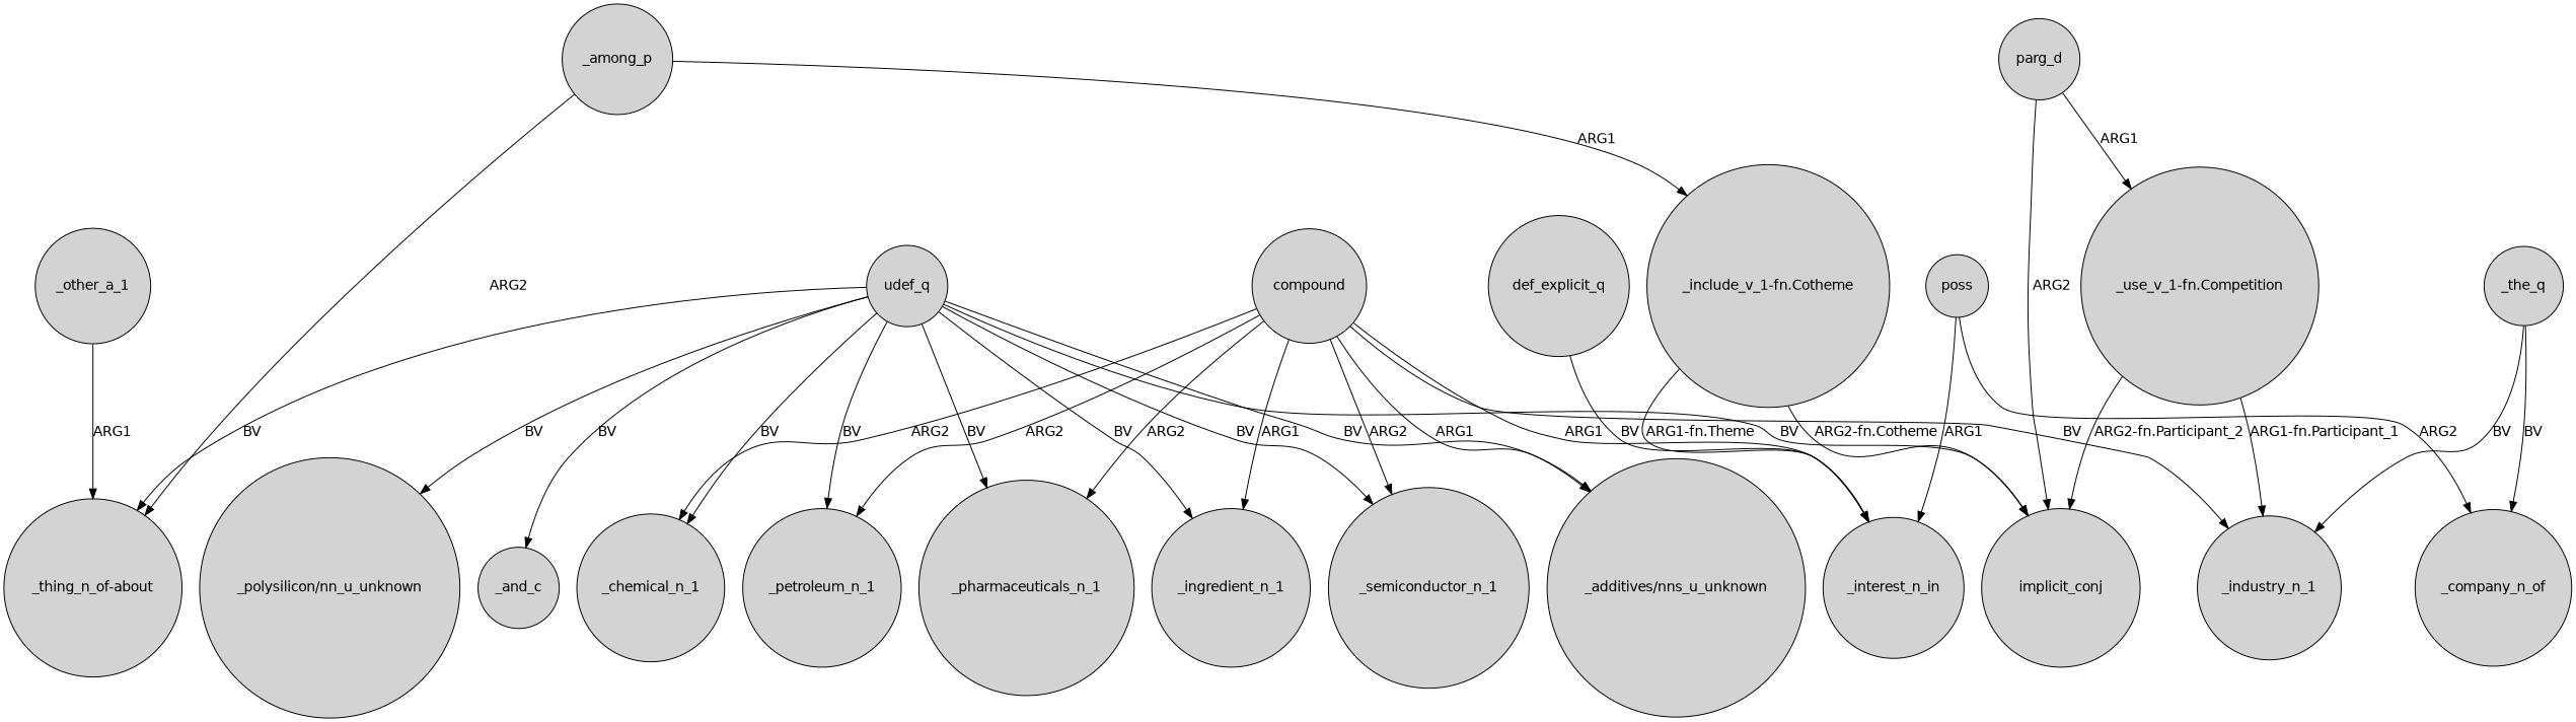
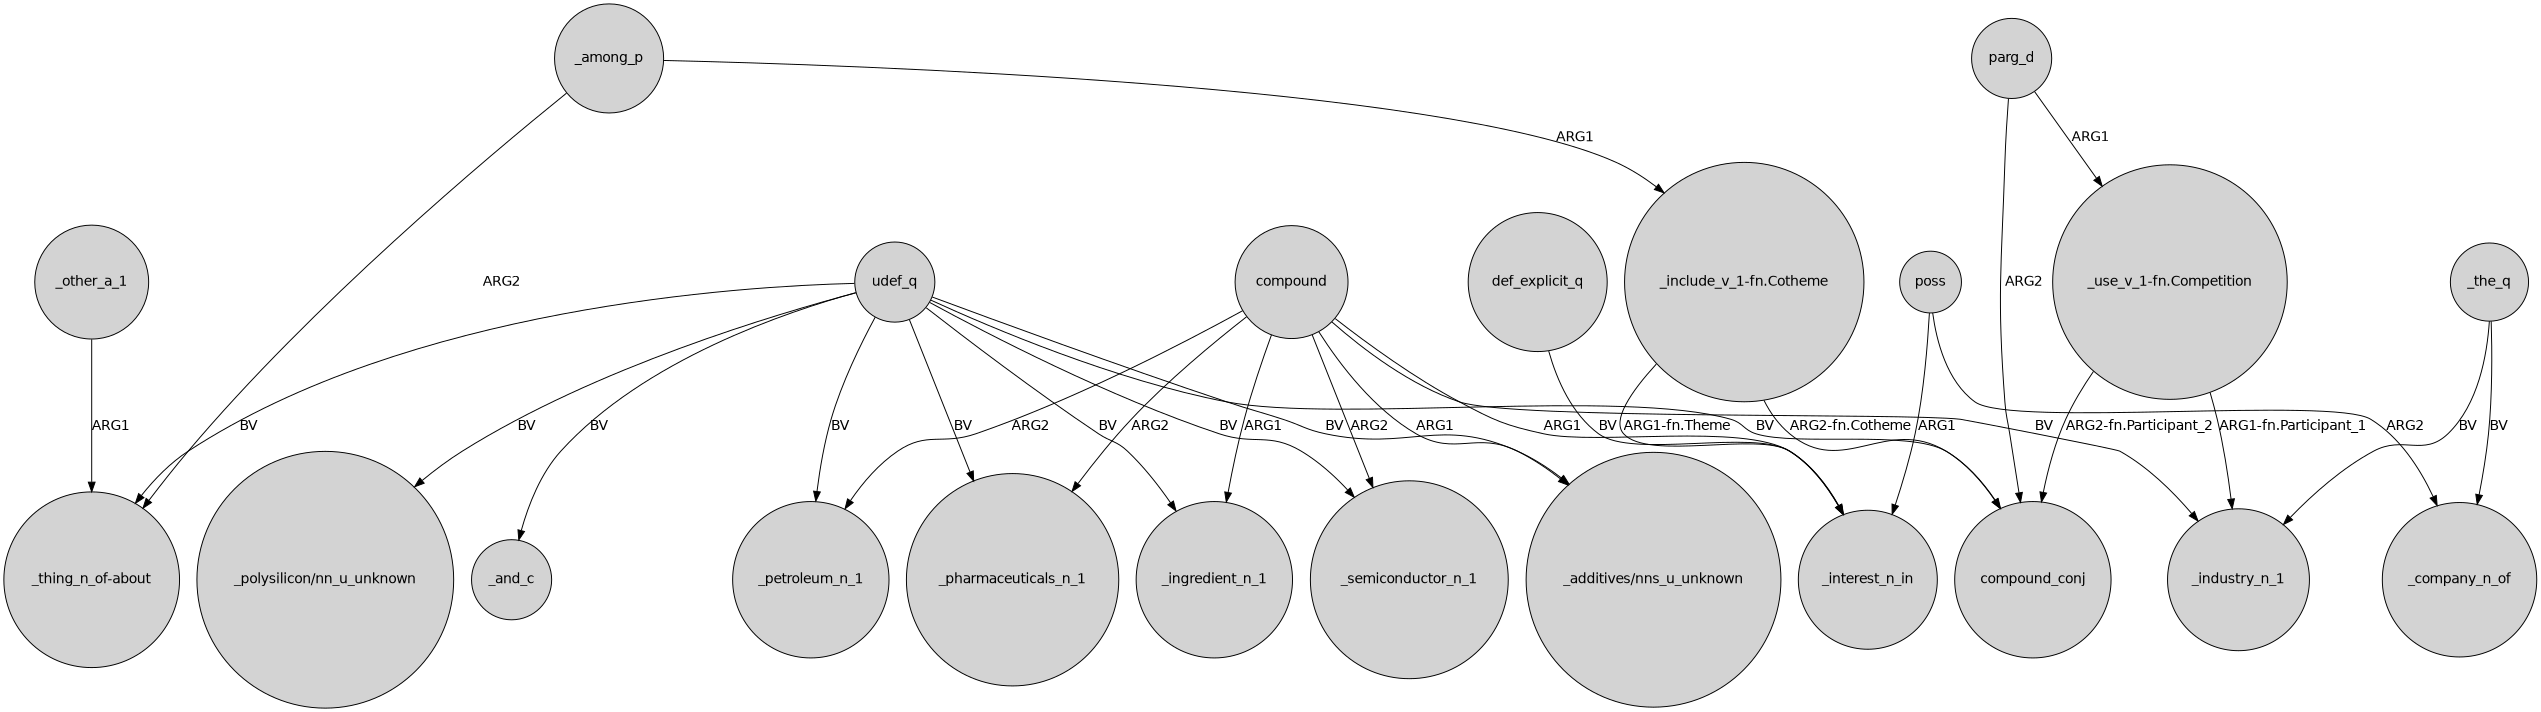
  digraph {
    fontname="DejaVu Sans"
    node [fontname="DejaVu Sans" shape=circle style=filled]
    edge [fontname="DejaVu Sans"]
    _other_a_1
    "_thing_n_of-about"
    _among_p
    "_include_v_1-fn.Cotheme"
    _interest_n_in
-   implicit_conj
+   implicit_conj [label=compound_conj]
    compound
-   _chemical_n_1
    _petroleum_n_1
    _semiconductor_n_1
    _ingredient_n_1
    _pharmaceuticals_n_1
    _industry_n_1
    "_additives/nns_u_unknown"
    def_explicit_q
    udef_q
    "_polysilicon/nn_u_unknown"
    _and_c
    parg_d
    "_use_v_1-fn.Competition"
    poss
    _company_n_of
    _the_q
    _other_a_1 -> "_thing_n_of-about" [label=ARG1]
    _among_p -> "_thing_n_of-about" [label=ARG2]
    _among_p -> "_include_v_1-fn.Cotheme" [label=ARG1]
    "_include_v_1-fn.Cotheme" -> _interest_n_in [label="ARG1-fn.Theme"]
    "_include_v_1-fn.Cotheme" -> implicit_conj [label="ARG2-fn.Cotheme"]
    compound -> _interest_n_in [label=ARG1]
-   compound -> _chemical_n_1 [label=ARG2]
    compound -> _petroleum_n_1 [label=ARG2]
    compound -> _semiconductor_n_1 [label=ARG2]
    compound -> _ingredient_n_1 [label=ARG1]
    compound -> _pharmaceuticals_n_1 [label=ARG2]
    compound -> _industry_n_1 [label=BV]
    compound -> "_additives/nns_u_unknown" [label=ARG1]
    def_explicit_q -> _interest_n_in [label=BV]
    udef_q -> "_thing_n_of-about" [label=BV]
    udef_q -> implicit_conj [label=BV]
-   udef_q -> _chemical_n_1 [label=BV]
    udef_q -> _petroleum_n_1 [label=BV]
    udef_q -> _semiconductor_n_1 [label=BV]
    udef_q -> _ingredient_n_1 [label=BV]
    udef_q -> _pharmaceuticals_n_1 [label=BV]
    udef_q -> "_additives/nns_u_unknown" [label=BV]
    udef_q -> "_polysilicon/nn_u_unknown" [label=BV]
    udef_q -> _and_c [label=BV]
    parg_d -> implicit_conj [label=ARG2]
    parg_d -> "_use_v_1-fn.Competition" [label=ARG1]
    "_use_v_1-fn.Competition" -> implicit_conj [label="ARG2-fn.Participant_2"]
    "_use_v_1-fn.Competition" -> _industry_n_1 [label="ARG1-fn.Participant_1"]
    poss -> _interest_n_in [label=ARG1]
    poss -> _company_n_of [label=ARG2]
    _the_q -> _industry_n_1 [label=BV]
    _the_q -> _company_n_of [label=BV]
  }
